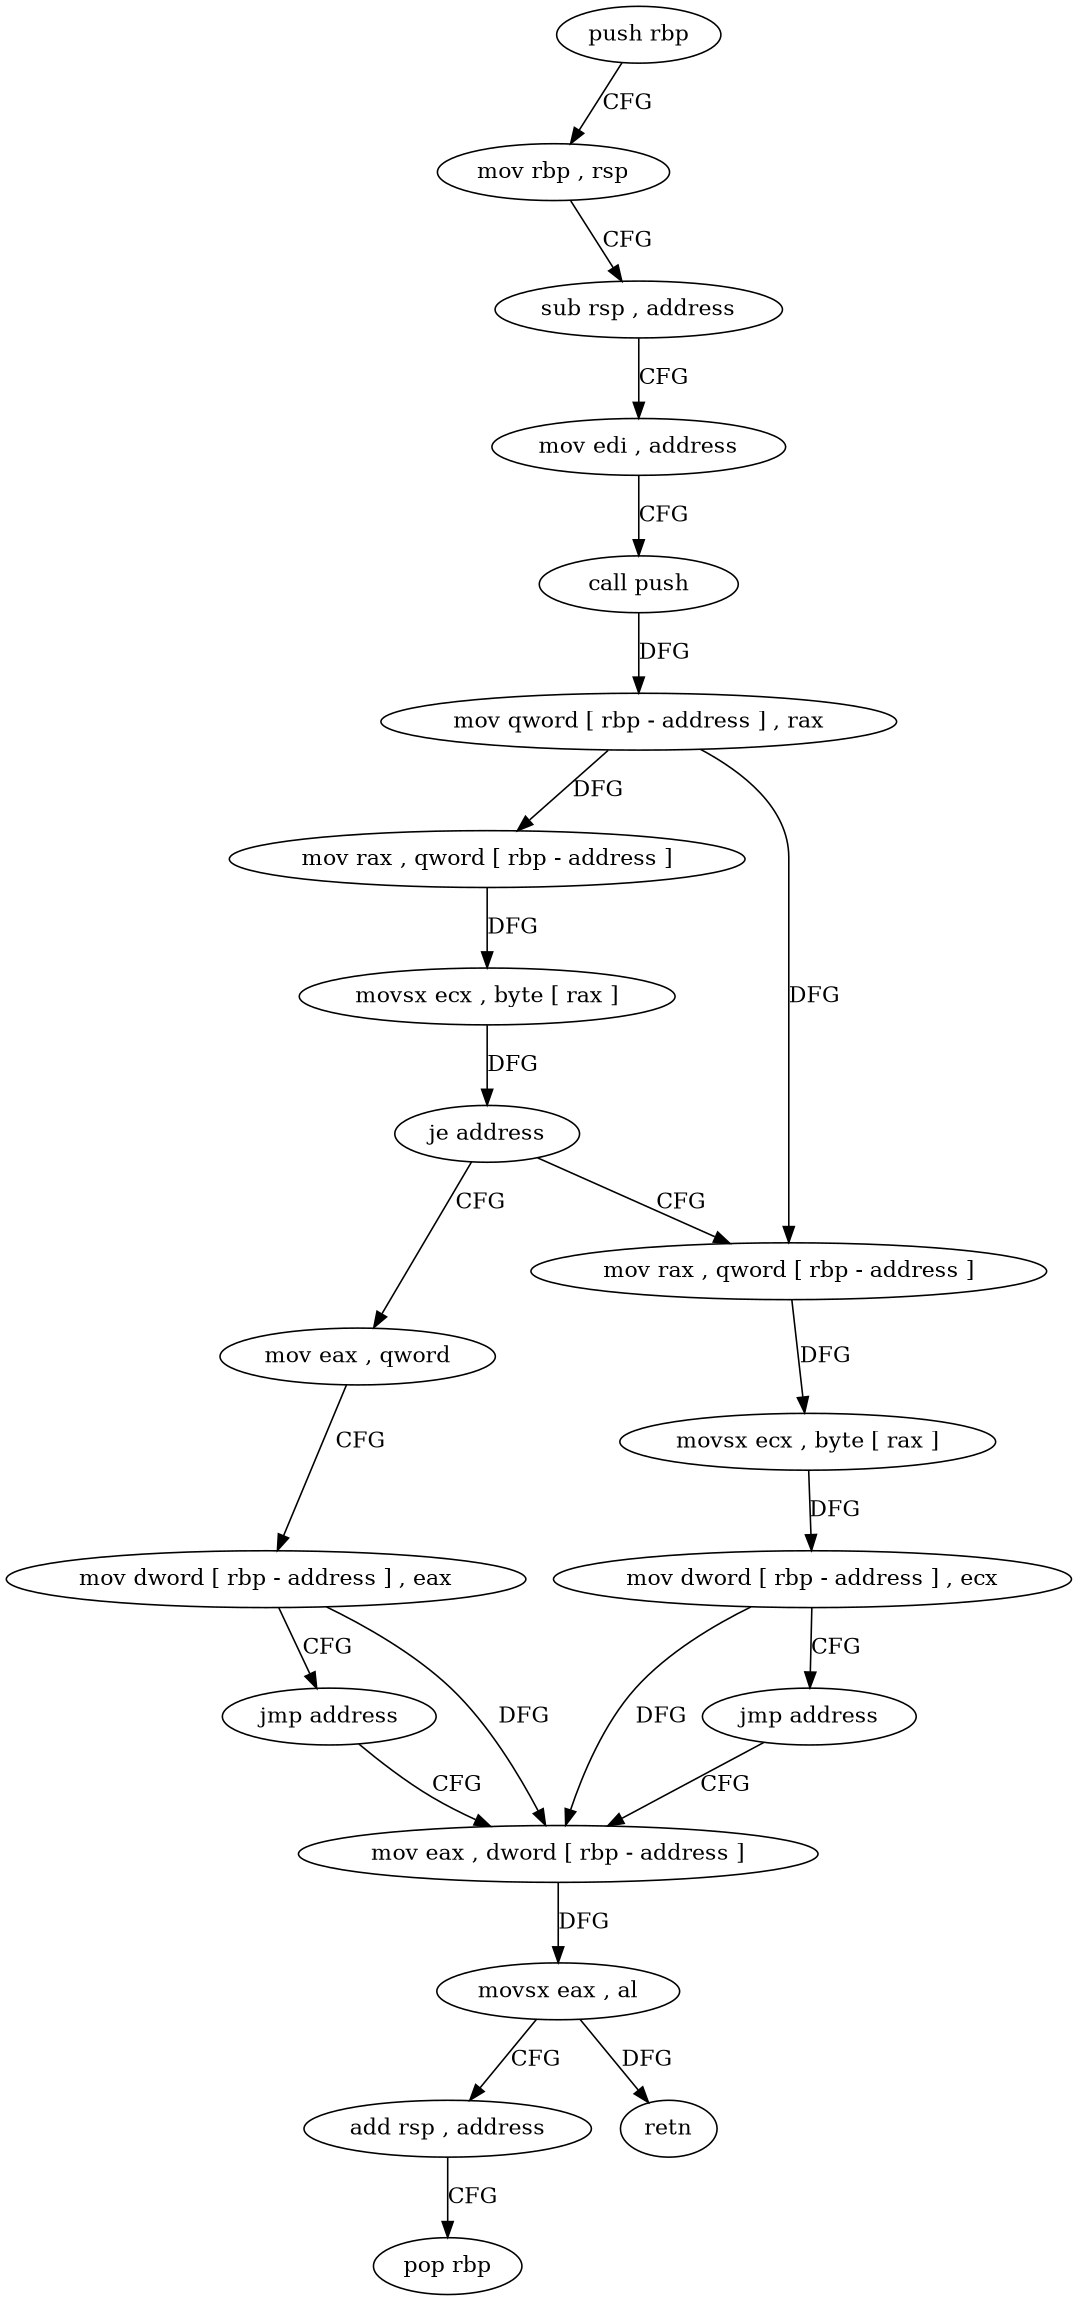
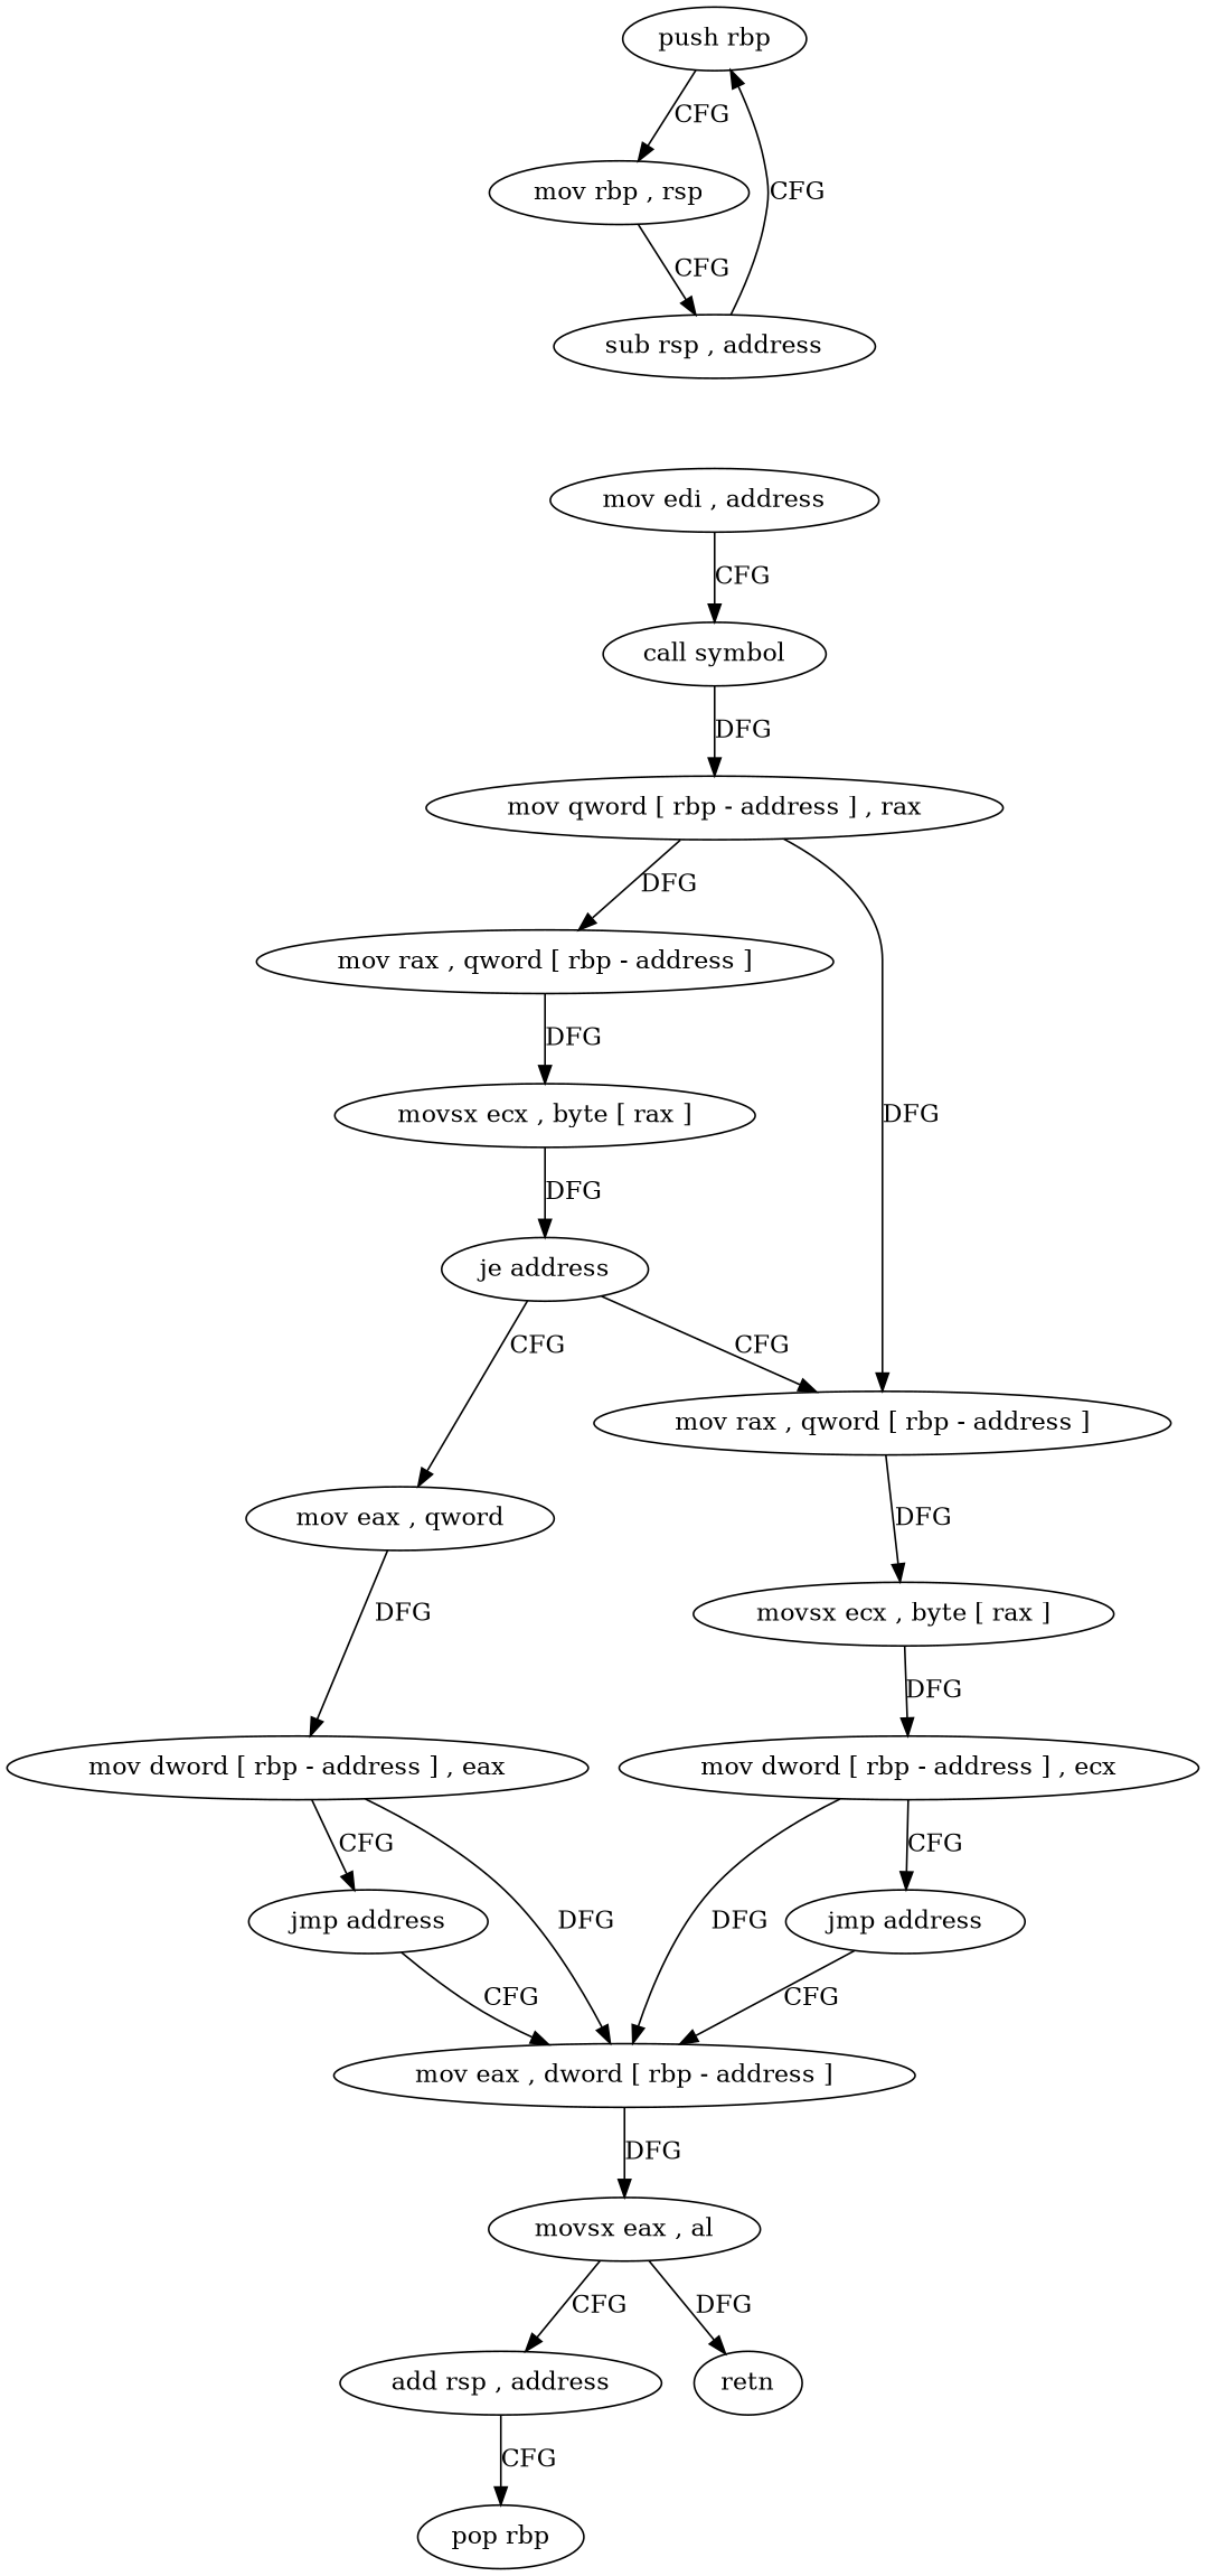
  digraph {
    n1 [label="push rbp"]
    n2 [label="mov rbp , rsp"]
    n3 [label="sub rsp , address"]
    n4 [label="mov edi , address"]
-   n5 [label="call push"]
+   n5 [label="call symbol"]
    n6 [label="mov qword [ rbp - address ] , rax"]
    n7 [label="mov rax , qword [ rbp - address ]"]
    n8 [label="mov rax , qword [ rbp - address ]"]
    n9 [label="movsx ecx , byte [ rax ]"]
    n10 [label="movsx ecx , byte [ rax ]"]
    n11 [label="je address"]
    n12 [label="mov eax , qword"]
    n13 [label="mov dword [ rbp - address ] , eax"]
    n14 [label="jmp address"]
    n15 [label="mov eax , dword [ rbp - address ]"]
    n16 [label="mov dword [ rbp - address ] , ecx"]
    n17 [label="movsx eax , al"]
    n18 [label="add rsp , address"]
    n19 [label=retn]
    n20 [label="jmp address"]
    n21 [label="pop rbp"]
    n1 -> n2 [label=CFG]
    n2 -> n3 [label=CFG]
-   n3 -> n4 [label=CFG]
+   n3 -> n1 [label=CFG]
    n4 -> n5 [label=CFG]
    n5 -> n6 [label=DFG]
    n6 -> n7 [label=DFG]
    n6 -> n8 [label=DFG]
    n7 -> n9 [label=DFG]
    n8 -> n10 [label=DFG]
    n9 -> n11 [label=DFG]
    n10 -> n16 [label=DFG]
    n11 -> n8 [label=CFG]
    n11 -> n12 [label=CFG]
-   n12 -> n13 [label=CFG]
+   n12 -> n13 [label=DFG]
    n13 -> n14 [label=CFG]
    n13 -> n15 [label=DFG]
    n14 -> n15 [label=CFG]
    n15 -> n17 [label=DFG]
    n16 -> n15 [label=DFG]
    n16 -> n20 [label=CFG]
    n17 -> n18 [label=CFG]
    n17 -> n19 [label=DFG]
    n18 -> n21 [label=CFG]
    n20 -> n15 [label=CFG]
  }
